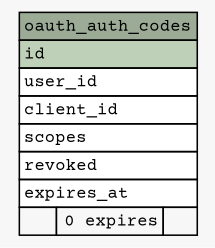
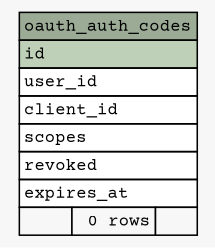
  digraph {
    bgcolor="#f7f7f7"
    fontname="Courier Prime"
    fontsize=11
    nodesep=0.18
    rankdir=RL
    ranksep=0.46
-   n1 [fontname="Courier Prime" fontsize=11 label=<     <TABLE BORDER="0" CELLBORDER="1" CELLSPACING="0" BGCOLOR="#ffffff">       <TR><TD COLSPAN="3" BGCOLOR="#9bab96" ALIGN="CENTER">oauth_auth_codes</TD></TR>       <TR><TD PORT="id" COLSPAN="3" BGCOLOR="#bed1b8" ALIGN="LEFT">id</TD></TR>       <TR><TD PORT="user_id" COLSPAN="3" ALIGN="LEFT">user_id</TD></TR>       <TR><TD PORT="client_id" COLSPAN="3" ALIGN="LEFT">client_id</TD></TR>       <TR><TD PORT="scopes" COLSPAN="3" ALIGN="LEFT">scopes</TD></TR>       <TR><TD PORT="revoked" COLSPAN="3" ALIGN="LEFT">revoked</TD></TR>       <TR><TD PORT="expires_at" COLSPAN="3" ALIGN="LEFT">expires_at</TD></TR>       <TR><TD ALIGN="LEFT" BGCOLOR="#f7f7f7">  </TD><TD ALIGN="RIGHT" BGCOLOR="#f7f7f7">0 expires</TD><TD ALIGN="RIGHT" BGCOLOR="#f7f7f7">  </TD></TR>     </TABLE>> shape=plaintext]
+   n1 [fontname="Courier Prime" fontsize=11 label=<     <TABLE BORDER="0" CELLBORDER="1" CELLSPACING="0" BGCOLOR="#ffffff">       <TR><TD COLSPAN="3" BGCOLOR="#9bab96" ALIGN="CENTER">oauth_auth_codes</TD></TR>       <TR><TD PORT="id" COLSPAN="3" BGCOLOR="#bed1b8" ALIGN="LEFT">id</TD></TR>       <TR><TD PORT="user_id" COLSPAN="3" ALIGN="LEFT">user_id</TD></TR>       <TR><TD PORT="client_id" COLSPAN="3" ALIGN="LEFT">client_id</TD></TR>       <TR><TD PORT="scopes" COLSPAN="3" ALIGN="LEFT">scopes</TD></TR>       <TR><TD PORT="revoked" COLSPAN="3" ALIGN="LEFT">revoked</TD></TR>       <TR><TD PORT="expires_at" COLSPAN="3" ALIGN="LEFT">expires_at</TD></TR>       <TR><TD ALIGN="LEFT" BGCOLOR="#f7f7f7">  </TD><TD ALIGN="RIGHT" BGCOLOR="#f7f7f7">0 rows</TD><TD ALIGN="RIGHT" BGCOLOR="#f7f7f7">  </TD></TR>     </TABLE>> shape=plaintext]
  }
